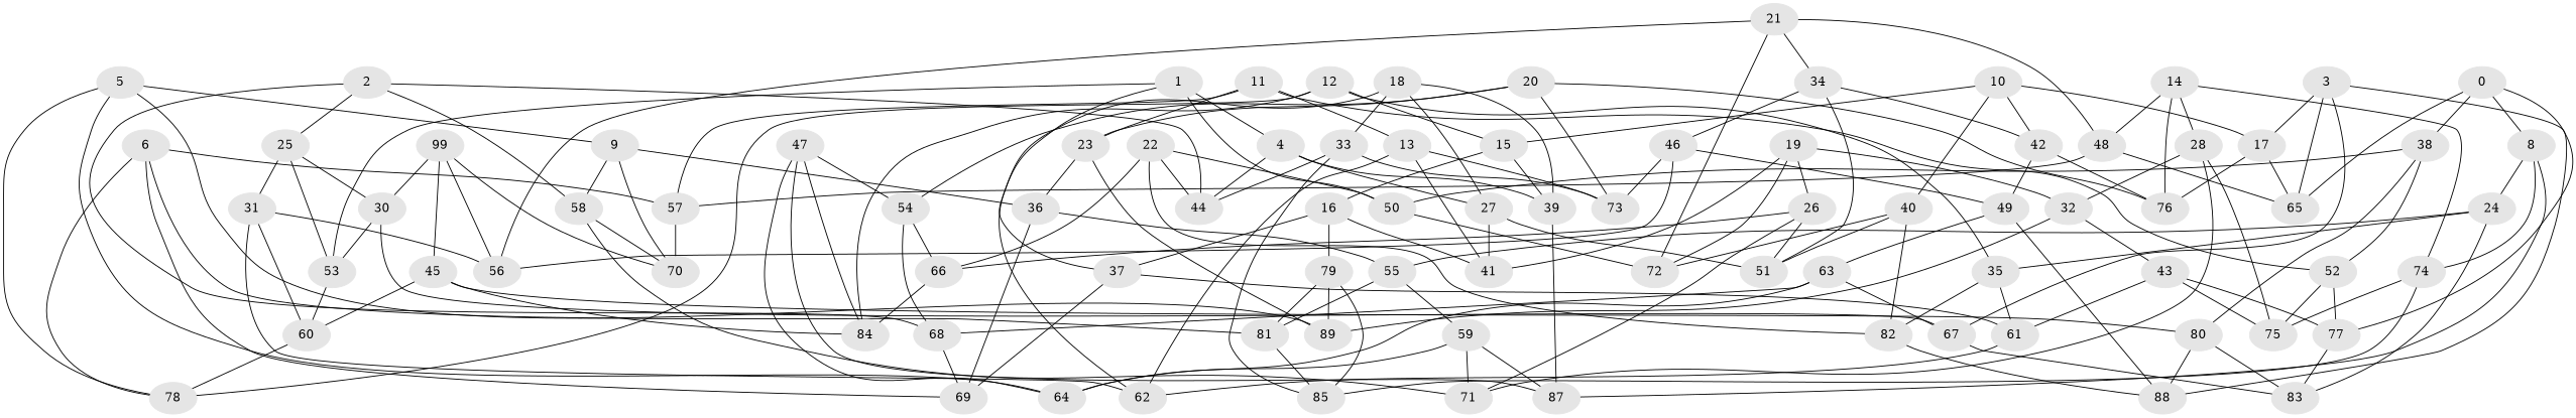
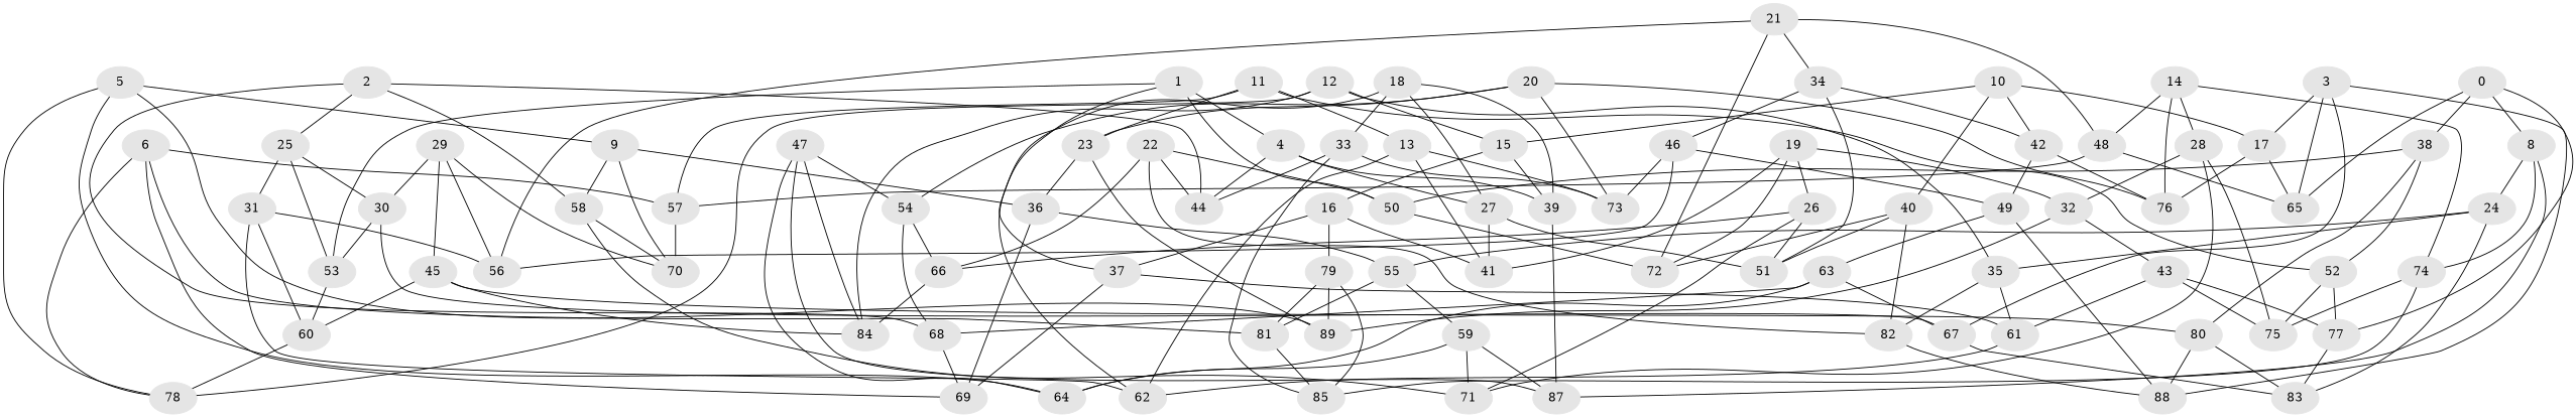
  graph {
    node [color=gray90 style=filled]
    1
    4
    37
    50
    53
    44
    27
    39
    69
    61
    72
    60
    2
    25
    58
    68
    30
    31
    70
    71
    3
    17
    65
    67
    88
    76
    83
    41
    51
    87
    5
    9
    64
    78
    n35 [label=89]
    36
    6
    57
    81
    85
    n41 [label=0]
    8
    38
    77
    24
    74
    52
    80
    35
    55
    75
    10
    15
    40
    42
    16
    82
    49
    11
    13
    23
    62
    73
    12
    84
    14
    28
    48
    32
    79
    18
    33
    19
    26
    66
    43
    20
    54
    21
    34
    56
    46
    22
    59
-   29 [label=99]
+   29
    45
    63
    47
    1 -- 4
    1 -- 37
    1 -- 50
    1 -- 53
    4 -- 44
    4 -- 27
    4 -- 39
    37 -- 69
    37 -- 61
    50 -- 72
    53 -- 60
    27 -- 41
    27 -- 51
    39 -- 87
    61 -- 62
    60 -- 78
    2 -- 44
    2 -- 25
    2 -- 58
    2 -- 68
    25 -- 53
    25 -- 30
    25 -- 31
    58 -- 70
    58 -- 71
    68 -- 69
    30 -- 53
    30 -- 67
    31 -- 60
    31 -- 62
    31 -- 56
    3 -- 17
    3 -- 65
    3 -- 67
    3 -- 88
    17 -- 65
    17 -- 76
    67 -- 83
    5 -- 9
    5 -- 64
    5 -- 78
    5 -- n35
    9 -- 58
    9 -- 70
    9 -- 36
    36 -- 69
    36 -- 55
    6 -- 69
    6 -- 78
    6 -- 57
    6 -- 81
    57 -- 70
    81 -- 85
    n41 -- 65
    n41 -- 8
    n41 -- 38
    n41 -- 77
    8 -- 87
    8 -- 24
    8 -- 74
    38 -- 50
    38 -- 52
    38 -- 80
    77 -- 83
    24 -- 83
    24 -- 35
    24 -- 55
    74 -- 85
    74 -- 75
    52 -- 77
    52 -- 75
    80 -- 88
    80 -- 83
    35 -- 61
    35 -- 82
    55 -- 81
    55 -- 59
    10 -- 17
    10 -- 15
    10 -- 40
    10 -- 42
    15 -- 39
    15 -- 16
    40 -- 72
    40 -- 51
    40 -- 82
    42 -- 76
    42 -- 49
    16 -- 37
    16 -- 41
    16 -- 79
    82 -- 88
    49 -- 88
    49 -- 63
    11 -- 57
    11 -- 52
    11 -- 13
    11 -- 23
    13 -- 41
    13 -- 62
    13 -- 73
    23 -- n35
    23 -- 36
    12 -- 78
    12 -- 35
    12 -- 15
    12 -- 84
    14 -- 76
    14 -- 74
    14 -- 28
    14 -- 48
    28 -- 71
    28 -- 75
    28 -- 32
    48 -- 65
    48 -- 57
    32 -- n35
    32 -- 43
    79 -- n35
    79 -- 81
    79 -- 85
    18 -- 27
    18 -- 39
    18 -- 62
    18 -- 33
    33 -- 44
    33 -- 85
    33 -- 73
    19 -- 72
    19 -- 41
    19 -- 32
    19 -- 26
    26 -- 71
    26 -- 51
    26 -- 66
    66 -- 84
    43 -- 61
    43 -- 77
    43 -- 75
    20 -- 76
    20 -- 23
    20 -- 73
    20 -- 54
    54 -- 68
    54 -- 66
    21 -- 72
    21 -- 48
    21 -- 34
    21 -- 56
    34 -- 51
    34 -- 42
    34 -- 46
    46 -- 49
    46 -- 73
    46 -- 56
    22 -- 50
    22 -- 44
    22 -- 82
    22 -- 66
    59 -- 71
    59 -- 87
    59 -- 64
    29 -- 30
    29 -- 70
    29 -- 56
    29 -- 45
    45 -- 60
    45 -- 80
    45 -- 84
    63 -- 68
    63 -- 67
    63 -- 64
    47 -- 87
    47 -- 64
    47 -- 84
    47 -- 54
  }
